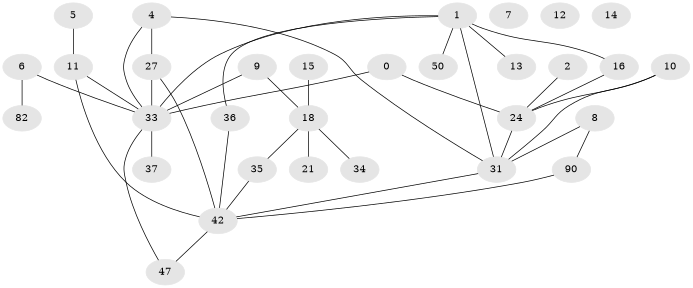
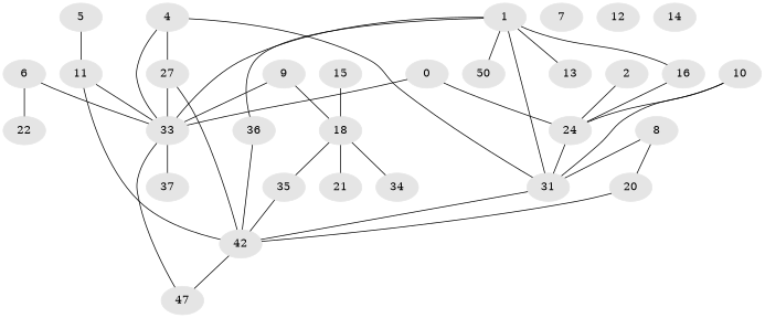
  graph {
    node [color=gray90 style=filled]
    1 [super="+17"]
    13 [super="+51"]
    16
    31 [super="+41"]
    33 [super="+44"]
    36 [super="+39"]
    50
    4 [super="+40"]
    27
    24 [super="+43"]
    42 [super="+48"]
    37
    47
    2 [super="+49"]
    n15 [label=0 super="+46"]
    11 [super="+25"]
    5
    6 [super="+28"]
-   22 [super="+45" label=82]
+   22 [super="+45"]
    7 [super="+26"]
    8 [super="+29"]
-   20 [label=90]
+   20
    18 [super="+19"]
    21 [super="+30"]
    34
    35
    9
    10 [super="+38"]
    12 [super="+23"]
    14
    15
    1 -- 13
    1 -- 16
    1 -- 31
    1 -- 33
    1 -- 36
    1 -- 50
    16 -- 24
    31 -- 42
    33 -- 37
    33 -- 47
    36 -- 42
    4 -- 31
    4 -- 33
    4 -- 27
    27 -- 33
    27 -- 42
    24 -- 31
    42 -- 47
    2 -- 24
    n15 -- 33 [weight=2]
    n15 -- 24
    11 -- 33
    11 -- 42
    5 -- 11
    6 -- 33
    6 -- 22
    8 -- 31
    8 -- 20
    20 -- 42
    18 -- 21
    18 -- 34
    18 -- 35
    35 -- 42
    9 -- 33
    9 -- 18
    10 -- 31
    10 -- 24
    15 -- 18
  }
